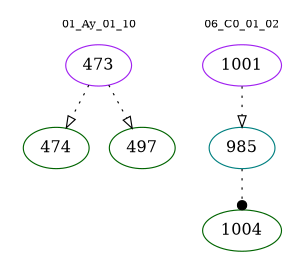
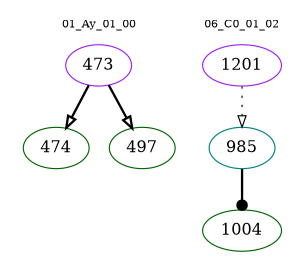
  digraph {
    node [color=darkgreen]
    edge [arrowhead=onormal color=black style=bold]
    n1 [color=purple label=473]
    n2 [label=474]
    n3 [label=497]
    n4 [color=teal label=985]
    n5 [label=1004]
-   n6 [color=purple label=1001]
+   n6 [color=purple label=1201]
    subgraph cluster_1 {
      color=white
      fontsize=10
-     label="01_Ay_01_10"
+     label="01_Ay_01_00"
      n1
      n2
      n3
    }
    subgraph cluster_2 {
      color=white
      fontsize=10
      label="06_C0_01_02"
      n4
      n5
      n6
    }
-   n1 -> n2 [style=dotted]
-   n1 -> n3 [style=dotted]
-   n4 -> n5 [arrowhead=dot style=dotted]
+   n1 -> n2
+   n1 -> n3
+   n4 -> n5 [arrowhead=dot]
    n6 -> n4 [style=dotted]
  }
